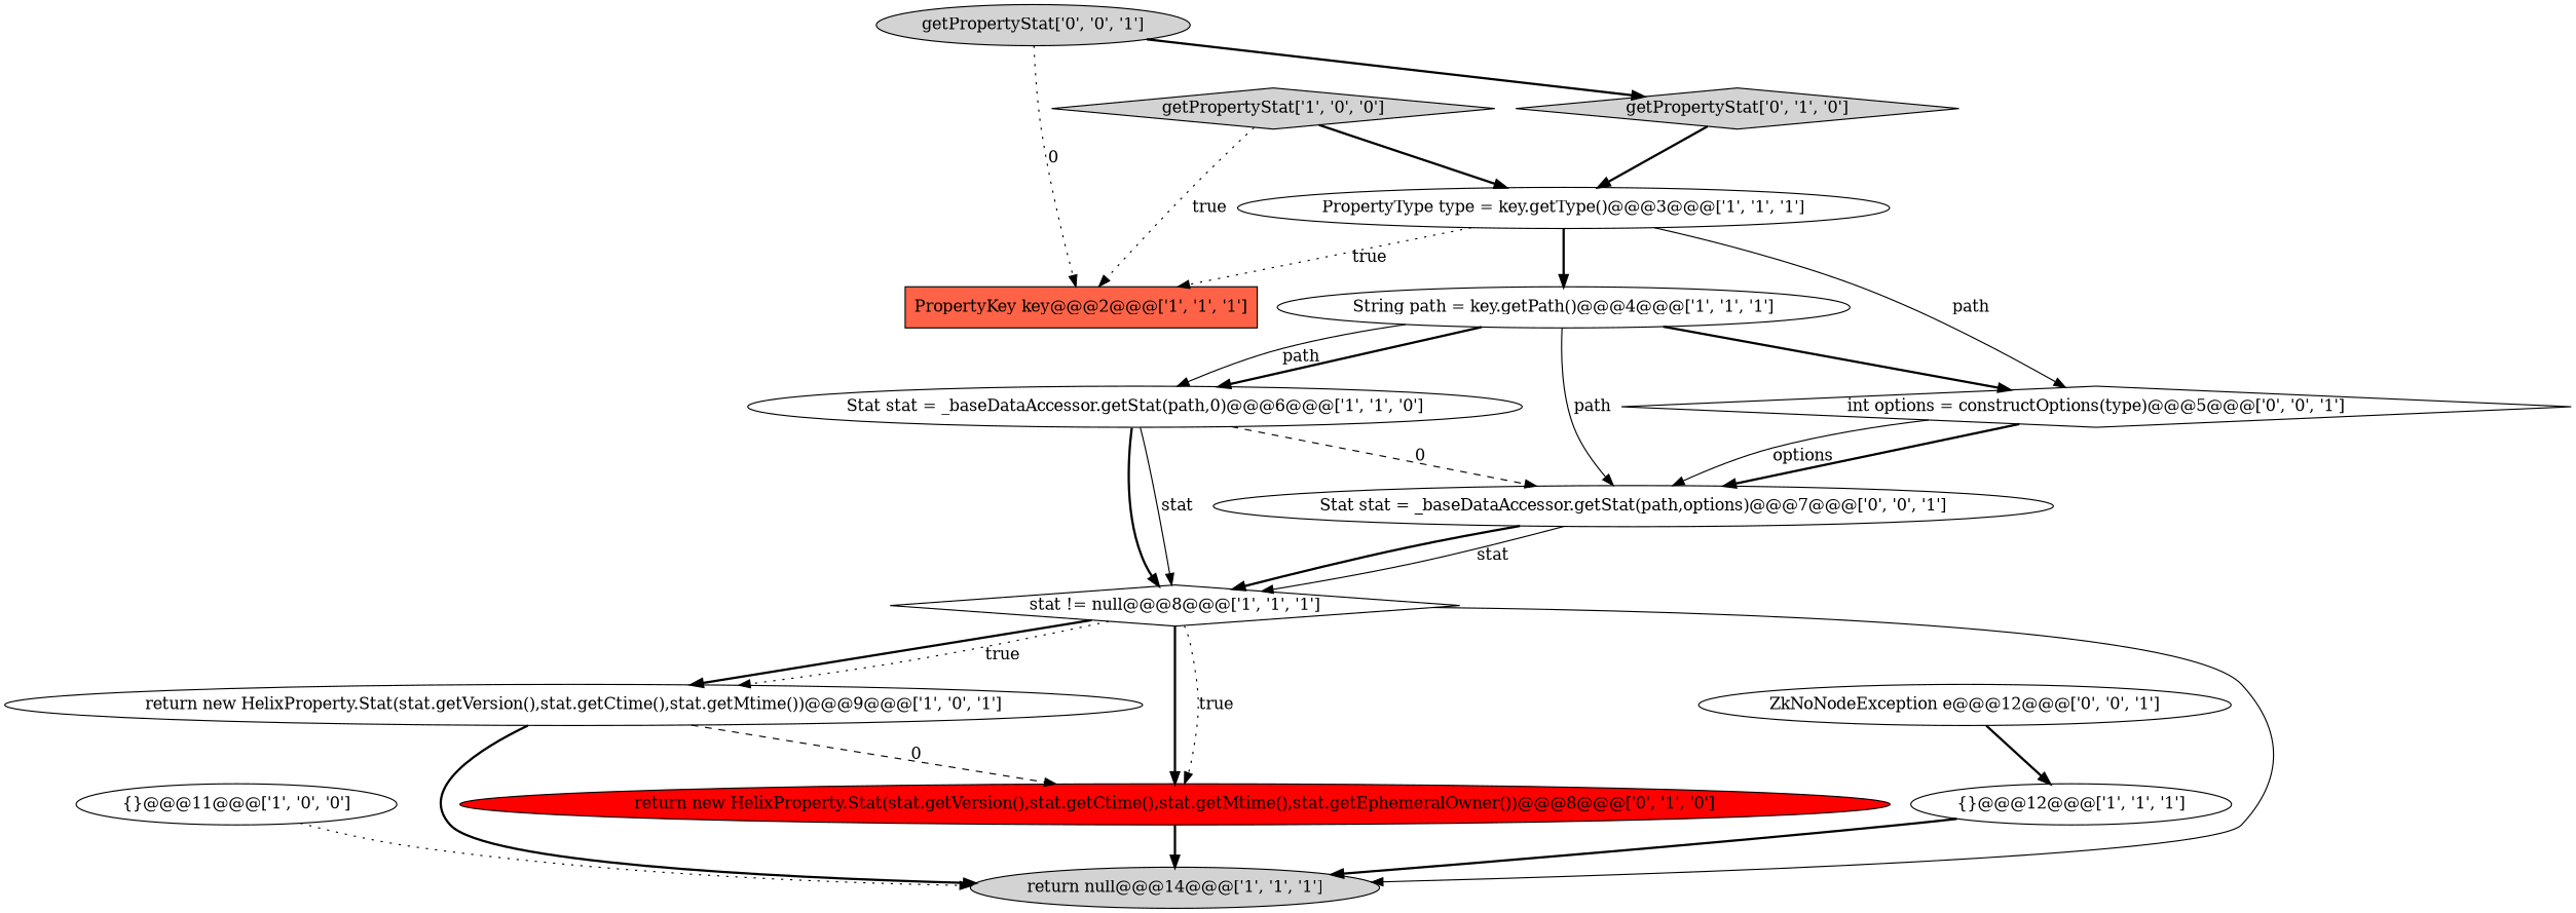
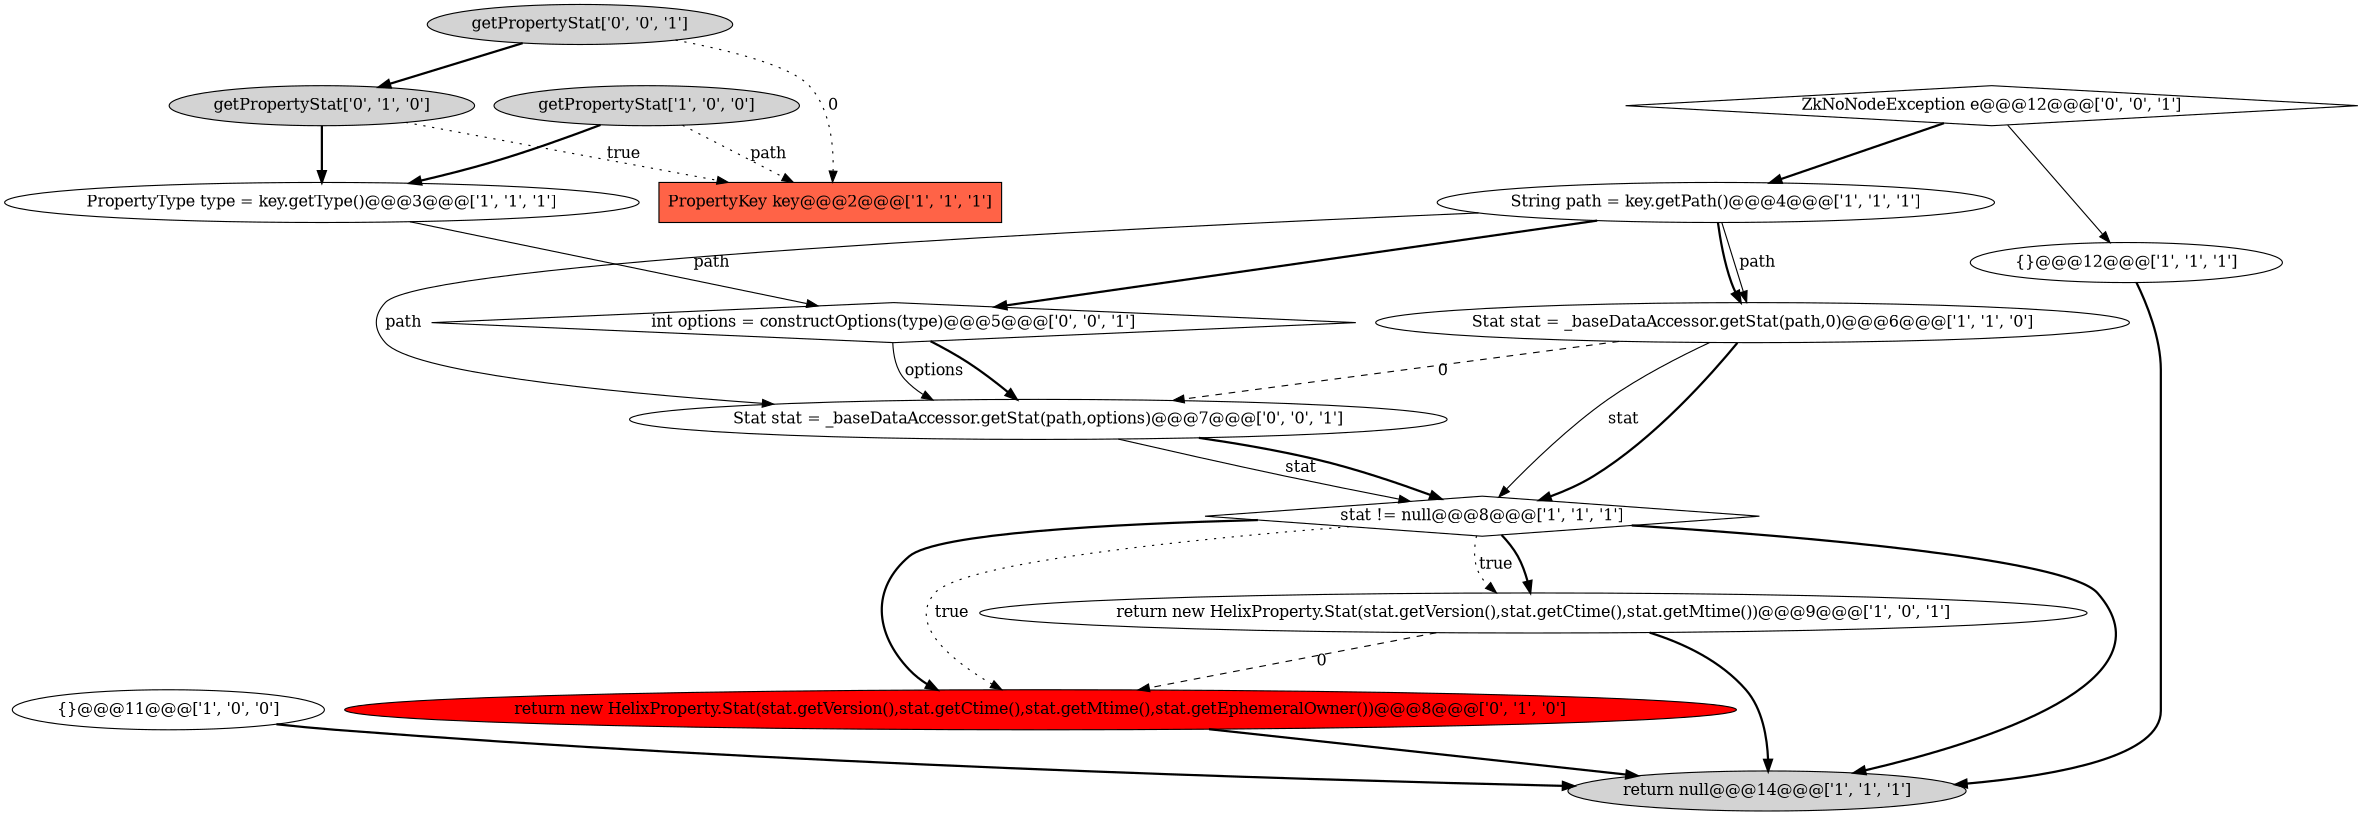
  digraph {
    node [fillcolor=white shape=ellipse style=filled]
    edge [style=bold]
    n1 [label="{}@@@11@@@['1', '0', '0']"]
    n2 [fillcolor=lightgray label="return null@@@14@@@['1', '1', '1']"]
    n3 [fillcolor=tomato label="PropertyKey key@@@2@@@['1', '1', '1']" shape=box]
    n4 [label="return new HelixProperty.Stat(stat.getVersion(),stat.getCtime(),stat.getMtime())@@@9@@@['1', '0', '1']"]
    n5 [fillcolor=red label="return new HelixProperty.Stat(stat.getVersion(),stat.getCtime(),stat.getMtime(),stat.getEphemeralOwner())@@@8@@@['0', '1', '0']"]
    n6 [label="{}@@@12@@@['1', '1', '1']"]
    n7 [label="String path = key.getPath()@@@4@@@['1', '1', '1']"]
    n8 [label="Stat stat = _baseDataAccessor.getStat(path,0)@@@6@@@['1', '1', '0']"]
    n9 [label="Stat stat = _baseDataAccessor.getStat(path,options)@@@7@@@['0', '0', '1']"]
    n10 [label="int options = constructOptions(type)@@@5@@@['0', '0', '1']" shape=diamond]
    n11 [label="stat != null@@@8@@@['1', '1', '1']" shape=diamond]
    n12 [label="PropertyType type = key.getType()@@@3@@@['1', '1', '1']"]
-   n13 [fillcolor=lightgray label="getPropertyStat['1', '0', '0']" shape=diamond]
-   n14 [label="ZkNoNodeException e@@@12@@@['0', '0', '1']"]
-   n15 [fillcolor=lightgray label="getPropertyStat['0', '1', '0']" shape=diamond]
+   n13 [fillcolor=lightgray label="getPropertyStat['1', '0', '0']"]
+   n14 [label="ZkNoNodeException e@@@12@@@['0', '0', '1']" shape=diamond]
+   n15 [fillcolor=lightgray label="getPropertyStat['0', '1', '0']"]
    n16 [fillcolor=lightgray label="getPropertyStat['0', '0', '1']"]
-   n1 -> n2 [style=dotted]
+   n1 -> n2
    n4 -> n2
    n4 -> n5 [label=0 style=dashed]
    n5 -> n2
    n6 -> n2
    n7 -> n8
    n7 -> n8 [label=path style=solid]
    n7 -> n9 [label=path style=solid]
    n7 -> n10
    n8 -> n9 [label=0 style=dashed]
    n8 -> n11
    n8 -> n11 [label=stat style=solid]
    n9 -> n11 [label=stat style=solid]
    n9 -> n11
    n10 -> n9
    n10 -> n9 [label=options style=solid]
-   n11 -> n2 [style=solid]
+   n11 -> n2
    n11 -> n4
    n11 -> n4 [label=true style=dotted]
    n11 -> n5
    n11 -> n5 [label=true style=dotted]
-   n12 -> n7
+   n14 -> n7
    n12 -> n10 [label=path style=solid]
-   n13 -> n3 [label=true style=dotted]
+   n13 -> n3 [label=path style=dotted]
    n13 -> n12
-   n14 -> n6
-   n12 -> n3 [label=true style=dotted]
+   n14 -> n6 [style=solid]
+   n15 -> n3 [label=true style=dotted]
    n15 -> n12
    n16 -> n3 [label=0 style=dotted]
    n16 -> n15
  }
